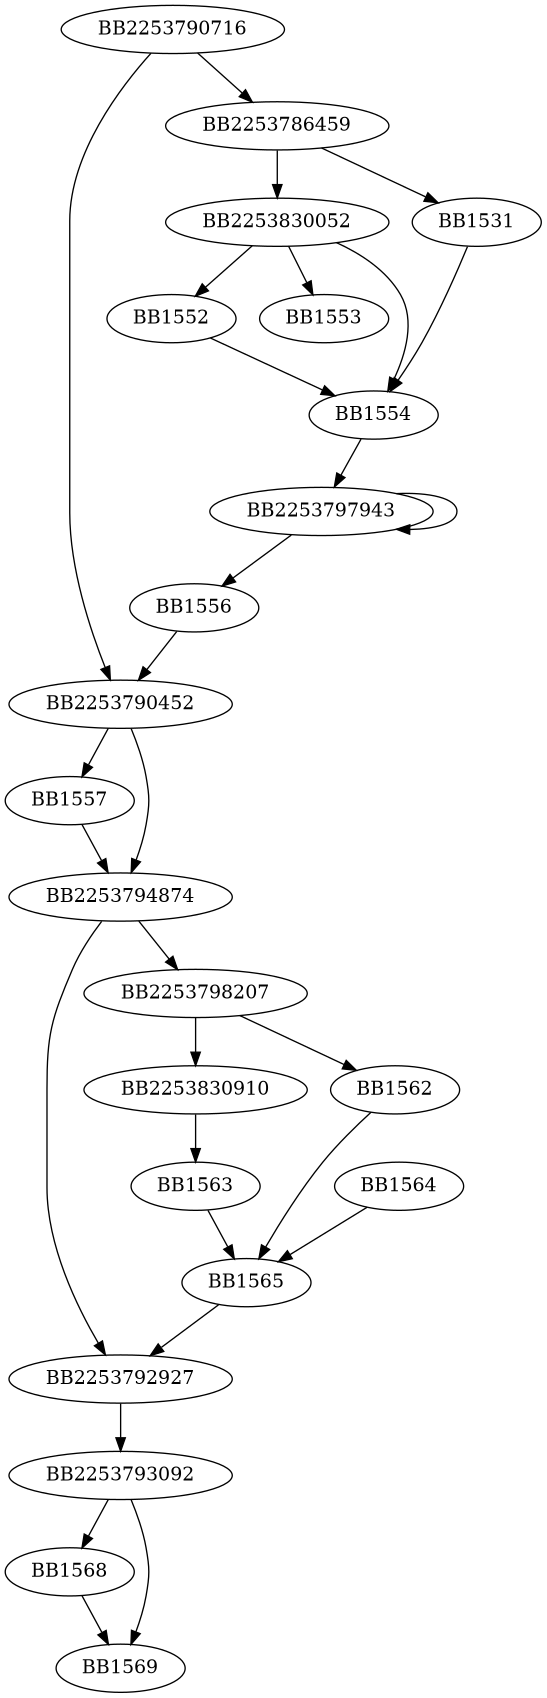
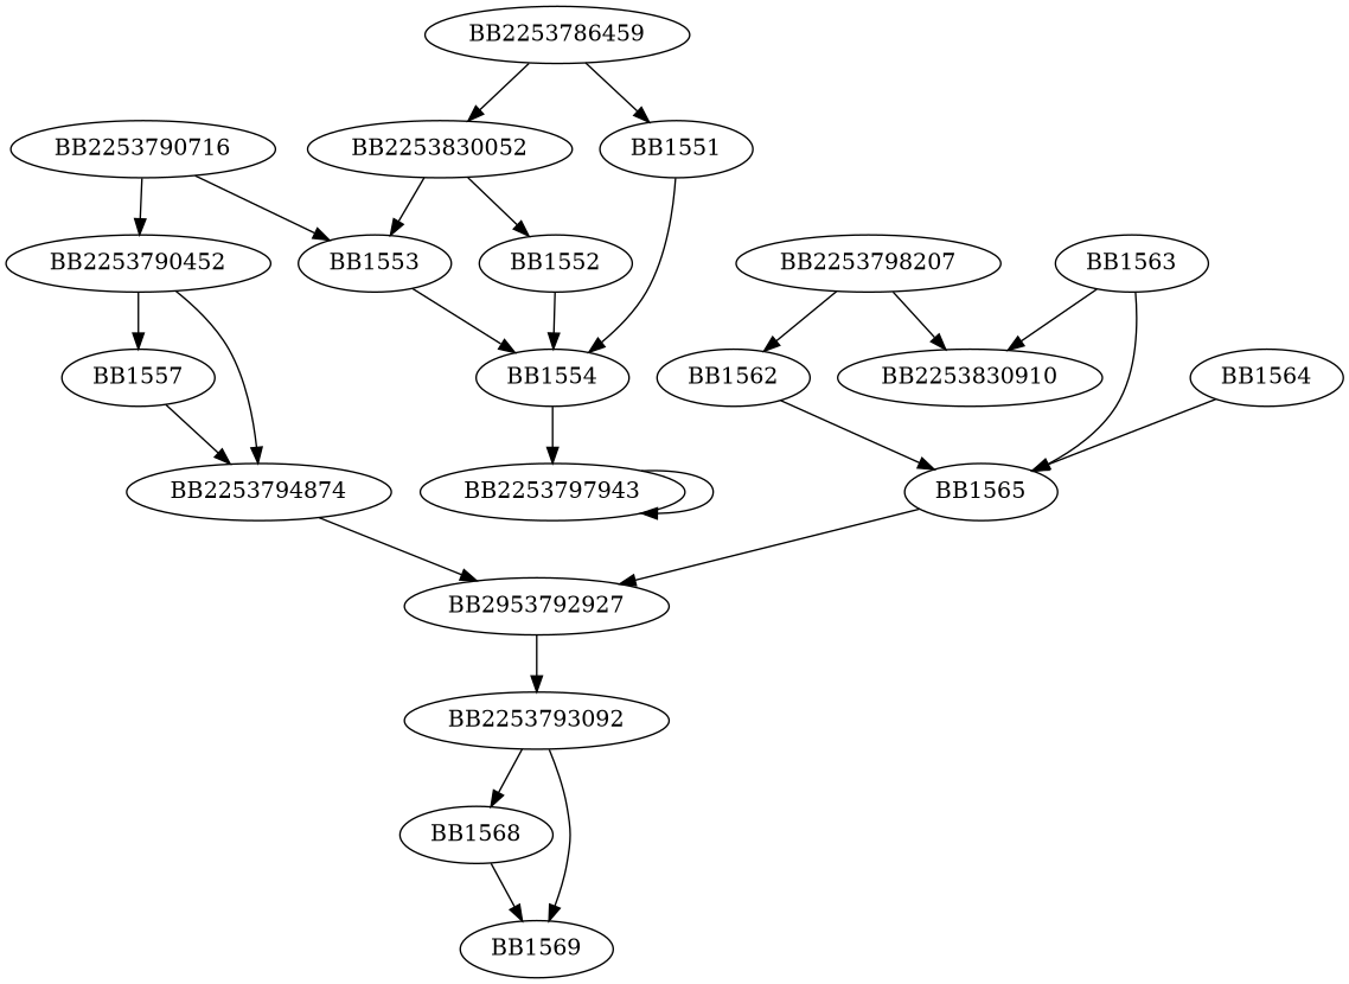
  digraph {
    BB2253790716
    BB2253790452
    BB2253786459
    BB1557
    BB2253794874
    BB2253830052
-   BB1551 [label=BB1531]
-   BB2253792927
+   BB1551
+   BB2253792927 [label=BB2953792927]
    BB2253798207
    BB1552
    BB1553
    BB1554
    BB2253797943
-   BB1556
    BB2253793092
    BB2253830910
    BB1562
    BB1568
    BB1569
    BB1563
    BB1565
    BB1564
    BB2253790716 -> BB2253790452
-   BB2253790716 -> BB2253786459
+   BB2253790716 -> BB1553
    BB2253790452 -> BB1557
    BB2253790452 -> BB2253794874
    BB2253786459 -> BB2253830052
    BB2253786459 -> BB1551
    BB1557 -> BB2253794874
    BB2253794874 -> BB2253792927
-   BB2253794874 -> BB2253798207
    BB2253830052 -> BB1552
    BB2253830052 -> BB1553
    BB1551 -> BB1554
    BB2253792927 -> BB2253793092
    BB2253798207 -> BB2253830910
    BB2253798207 -> BB1562
    BB1552 -> BB1554
-   BB2253830052 -> BB1554
+   BB1553 -> BB1554
    BB1554 -> BB2253797943
    BB2253797943 -> BB2253797943
-   BB2253797943 -> BB1556
-   BB1556 -> BB2253790452
    BB2253793092 -> BB1568
    BB2253793092 -> BB1569
-   BB2253830910 -> BB1563
+   BB1563 -> BB2253830910
    BB1562 -> BB1565
    BB1568 -> BB1569
    BB1563 -> BB1565
    BB1565 -> BB2253792927
    BB1564 -> BB1565
  }
